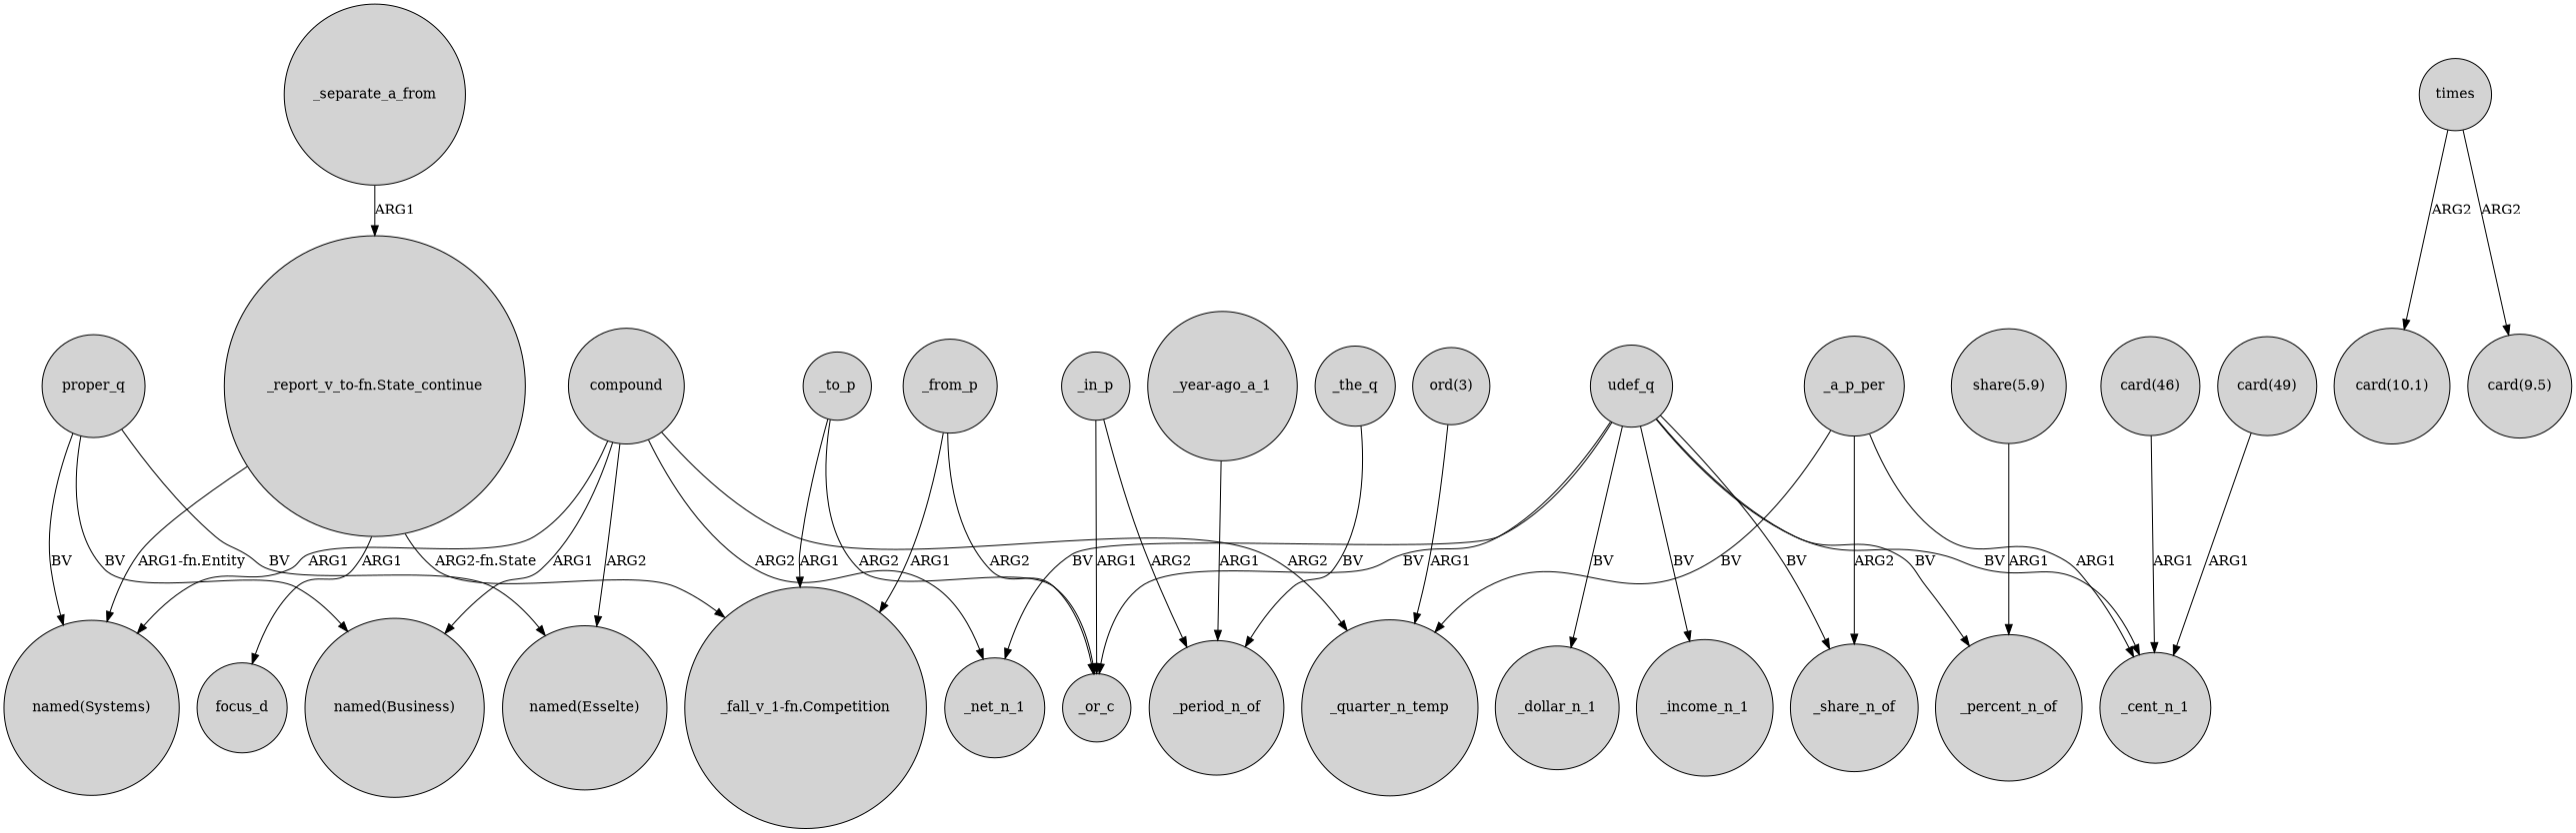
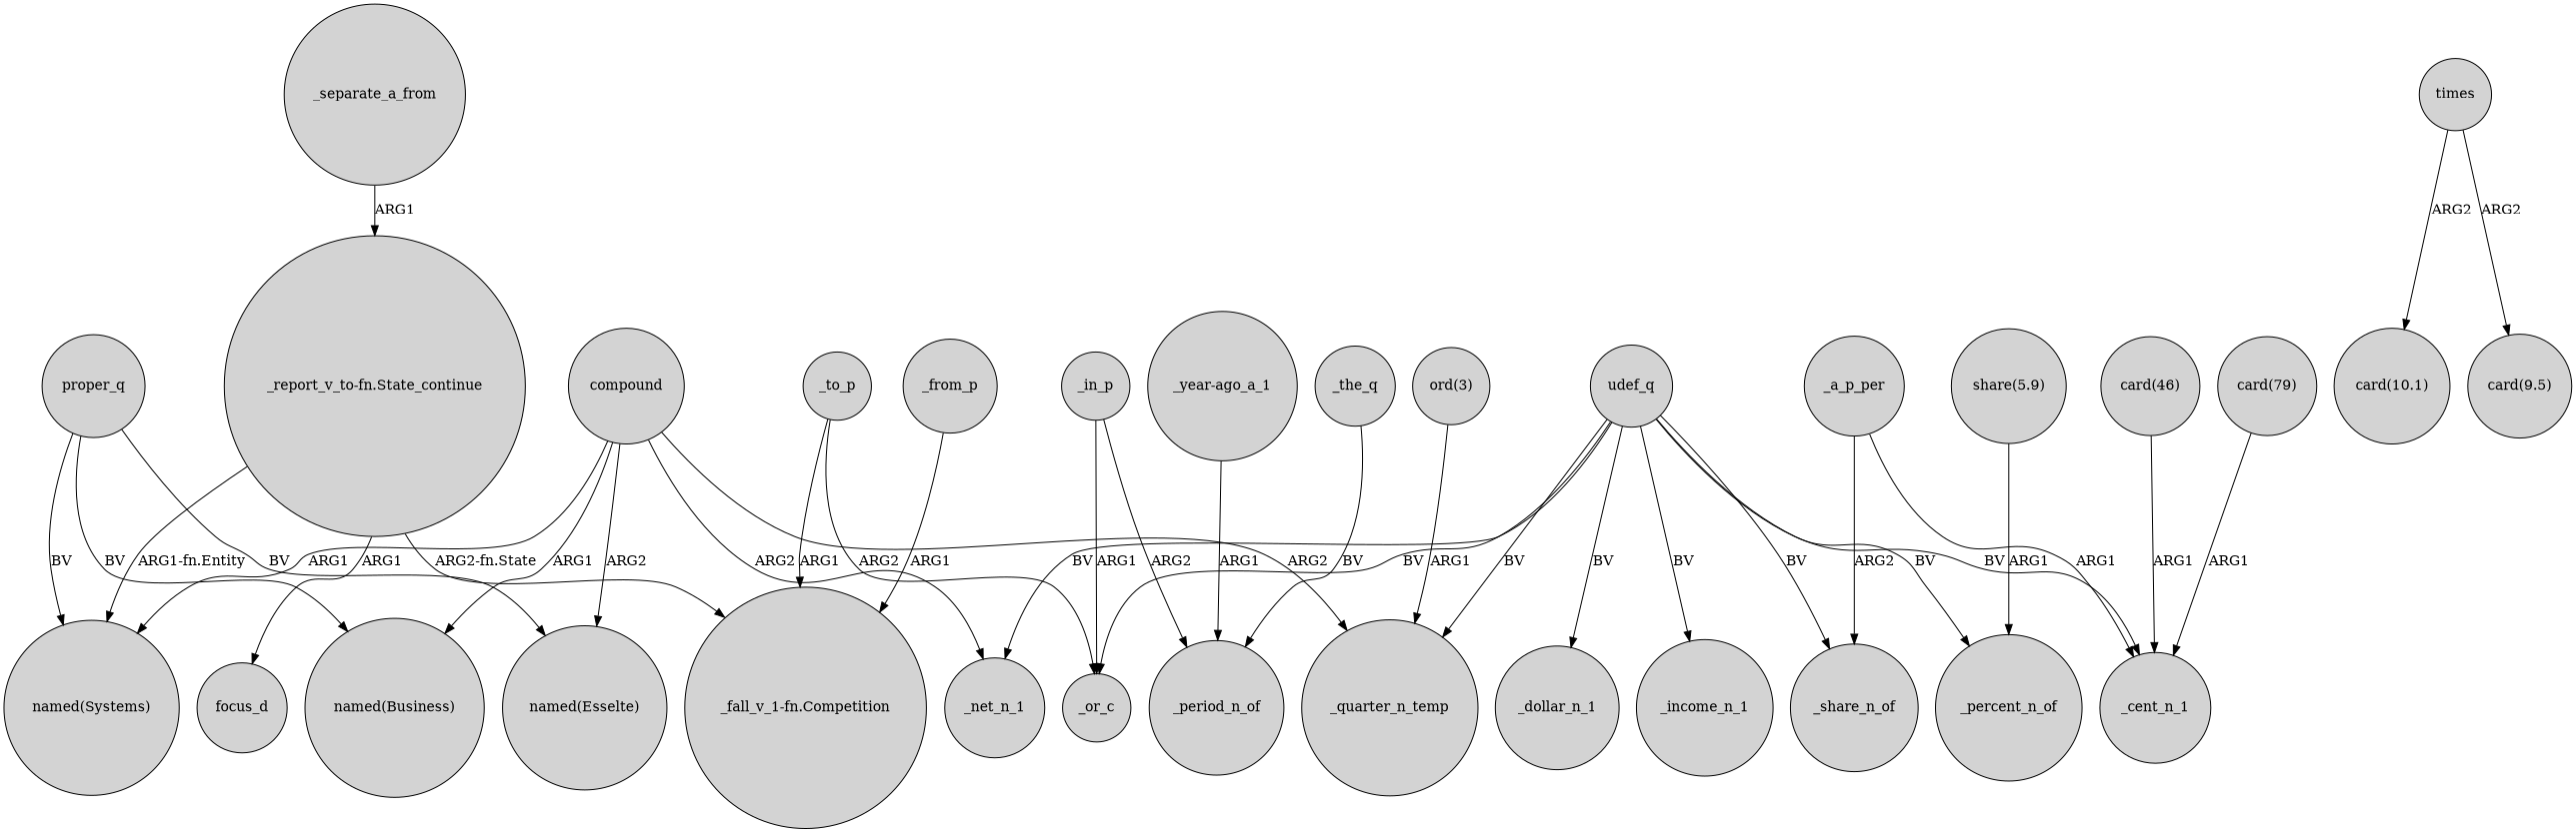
  digraph {
    node [shape=circle style=filled]
    compound
    "named(Esselte)"
    "named(Business)"
    _net_n_1
    _quarter_n_temp
    "named(Systems)"
    proper_q
    n8 [label="share(5.9)"]
    _percent_n_of
    _separate_a_from
    "_report_v_to-fn.State_continue"
    "_fall_v_1-fn.Competition"
    focus_d
    _to_p
    _or_c
    "ord(3)"
    _in_p
    _period_n_of
    _a_p_per
    _cent_n_1
    _share_n_of
    udef_q
    _income_n_1
    _dollar_n_1
    times
    "card(10.1)"
    "card(9.5)"
    "_year-ago_a_1"
    "card(46)"
    _from_p
-   "card(49)"
+   "card(49)" [label="card(79)"]
    _the_q
    compound -> "named(Esselte)" [label=ARG2]
    compound -> "named(Business)" [label=ARG1]
    compound -> _net_n_1 [label=ARG2]
    compound -> _quarter_n_temp [label=ARG2]
    compound -> "named(Systems)" [label=ARG1]
    proper_q -> "named(Esselte)" [label=BV]
    proper_q -> "named(Business)" [label=BV]
    proper_q -> "named(Systems)" [label=BV]
    n8 -> _percent_n_of [label=ARG1]
    _separate_a_from -> "_report_v_to-fn.State_continue" [label=ARG1]
    "_report_v_to-fn.State_continue" -> "named(Systems)" [label="ARG1-fn.Entity"]
    "_report_v_to-fn.State_continue" -> "_fall_v_1-fn.Competition" [label="ARG2-fn.State"]
    "_report_v_to-fn.State_continue" -> focus_d [label=ARG1]
    _to_p -> "_fall_v_1-fn.Competition" [label=ARG1]
    _to_p -> _or_c [label=ARG2]
    "ord(3)" -> _quarter_n_temp [label=ARG1]
    _in_p -> _or_c [label=ARG1]
    _in_p -> _period_n_of [label=ARG2]
    _a_p_per -> _cent_n_1 [label=ARG1]
    _a_p_per -> _share_n_of [label=ARG2]
    udef_q -> _net_n_1 [label=BV]
-   _a_p_per -> _quarter_n_temp [label=BV]
+   udef_q -> _quarter_n_temp [label=BV]
    udef_q -> _percent_n_of [label=BV]
    udef_q -> _or_c [label=BV]
    udef_q -> _cent_n_1 [label=BV]
    udef_q -> _share_n_of [label=BV]
    udef_q -> _income_n_1 [label=BV]
    udef_q -> _dollar_n_1 [label=BV]
    times -> "card(10.1)" [label=ARG2]
    times -> "card(9.5)" [label=ARG2]
    "_year-ago_a_1" -> _period_n_of [label=ARG1]
    "card(46)" -> _cent_n_1 [label=ARG1]
    _from_p -> "_fall_v_1-fn.Competition" [label=ARG1]
-   _from_p -> _or_c [label=ARG2]
    "card(49)" -> _cent_n_1 [label=ARG1]
    _the_q -> _period_n_of [label=BV]
  }
